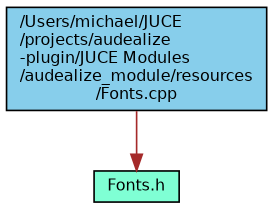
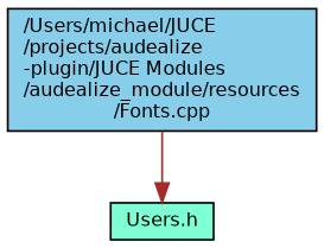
  digraph {
    node [color=black fontname=Helvetica fontsize=10 shape=record style=filled]
    n1 [fillcolor=skyblue fontcolor=black height=0.2 label="/Users/michael/JUCE\l/projects/audealize\l-plugin/JUCE Modules\l/audealize_module/resources\l/Fonts.cpp" width=0.4]
-   n2 [fillcolor=aquamarine height=0.2 label="Fonts.h" width=0.4]
+   n2 [fillcolor=aquamarine height=0.2 label="Users.h" width=0.4]
    n1 -> n2 [color=brown fontname=Helvetica fontsize=10 labelfontname=Helvetica labelfontsize=10 style=solid]
  }
